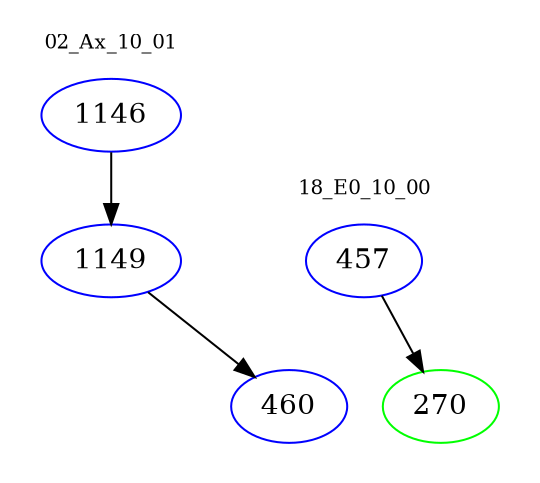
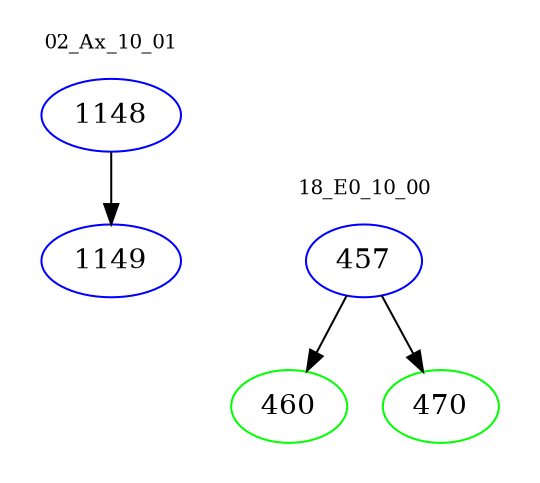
  digraph {
    node [color=blue]
    edge [color=black]
-   n1 [label=1146]
+   n1 [label=1148]
    n2 [label=1149]
    n3 [label=457]
-   n4 [color=green label=270]
-   n5 [label=460]
+   n4 [color=green label=470]
+   n5 [color=green label=460]
    subgraph cluster_1 {
      color=white
      fontsize=10
      label="02_Ax_10_01"
      n1
      n2
    }
    subgraph cluster_2 {
      color=white
      fontsize=10
      label="18_E0_10_00"
      n3
      n4
      n5
    }
    n1 -> n2
    n3 -> n4
-   n2 -> n5
+   n3 -> n5
  }
